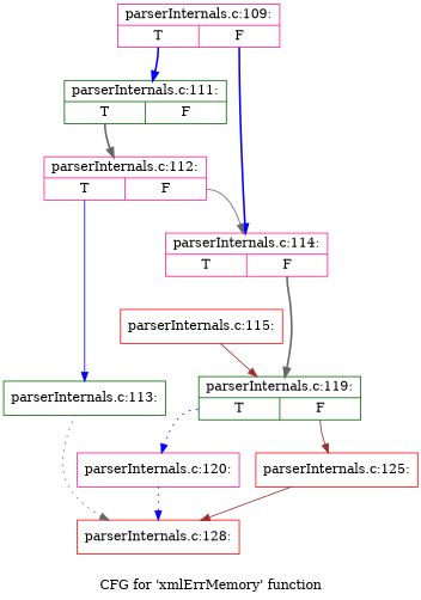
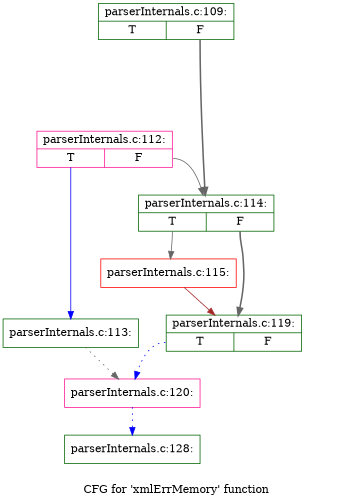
  digraph {
    label="CFG for 'xmlErrMemory' function"
    node [color=deeppink shape=record]
    edge [color=gray40 style=solid tailport=s0]
-   n1 [label="{parserInternals.c:109:|{<s0>T|<s1>F}}"]
-   n2 [color=darkgreen label="{parserInternals.c:111:|{<s0>T|<s1>F}}"]
-   n3 [label="{parserInternals.c:114:|{<s0>T|<s1>F}}"]
+   n1 [color=darkgreen label="{parserInternals.c:109:|{<s0>T|<s1>F}}"]
+   n3 [color=darkgreen label="{parserInternals.c:114:|{<s0>T|<s1>F}}"]
    n4 [label="{parserInternals.c:112:|{<s0>T|<s1>F}}"]
    n5 [color=red label="{parserInternals.c:115:}"]
    n6 [color=darkgreen label="{parserInternals.c:119:|{<s0>T|<s1>F}}"]
    n7 [color=darkgreen label="{parserInternals.c:113:}"]
    n8 [label="{parserInternals.c:120:}"]
-   n9 [color=red label="{parserInternals.c:125:}"]
-   n10 [color=red label="{parserInternals.c:128:}"]
-   n1 -> n2 [color=blue style=bold]
-   n1 -> n3 [color=blue style=bold tailport=s1]
-   n2 -> n4 [style=bold]
+   n10 [color=darkgreen label="{parserInternals.c:128:}"]
+   n1 -> n3 [style=bold tailport=s1]
+   n3 -> n5
    n3 -> n6 [style=bold tailport=s1]
    n4 -> n3 [tailport=s1]
    n4 -> n7 [color=blue]
    n5 -> n6 [color=brown]
    n6 -> n8 [color=blue style=dotted]
-   n6 -> n9 [color=brown tailport=s1]
-   n7 -> n10 [style=dotted]
+   n7 -> n8 [style=dotted]
    n8 -> n10 [color=blue style=dotted]
-   n9 -> n10 [color=brown]
  }
